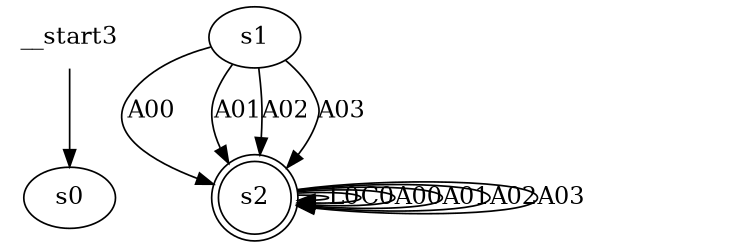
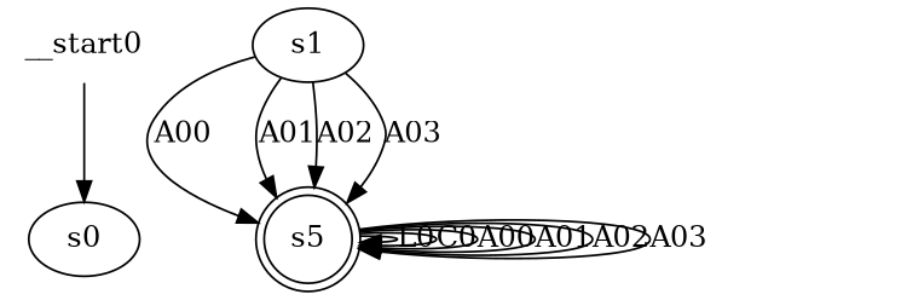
  digraph {
    n1 [label=s0]
    n2 [label=s1]
-   n3 [label=s2 shape=doublecircle]
-   __start0 [shape=none label=__start3]
+   n3 [label=s5 shape=doublecircle]
+   __start0 [shape=none]
    n2 -> n3 [label=A00]
    n2 -> n3 [label=A01]
    n2 -> n3 [label=A02]
    n2 -> n3 [label=A03]
    n3 -> n3 [label=L0]
    n3 -> n3 [label=C0]
    n3 -> n3 [label=A00]
    n3 -> n3 [label=A01]
    n3 -> n3 [label=A02]
    n3 -> n3 [label=A03]
    __start0 -> n1
  }
